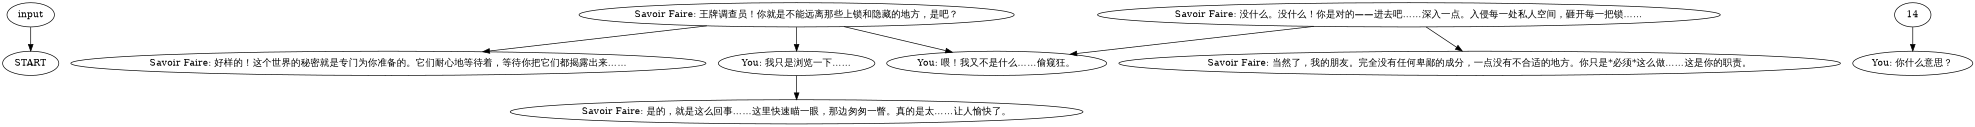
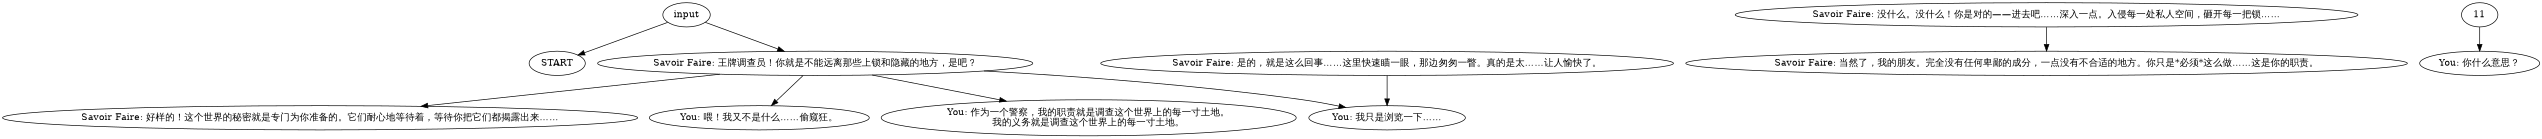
  digraph {
    n1 [label=START]
    n2 [label=input]
    n3 [label="Savoir Faire: 王牌调查员！你就是不能远离那些上锁和隐藏的地方，是吧？"]
    n4 [label="Savoir Faire: 好样的！这个世界的秘密就是专门为你准备的。它们耐心地等待着，等待你把它们都揭露出来……"]
    n5 [label="You: 喂！我又不是什么……偷窥狂。"]
+   n6 [label="You: 作为一个警察，我的职责就是调查这个世界上的每一寸土地。\n我的义务就是调查这个世界上的每一寸土地。"]
    n7 [label="You: 我只是浏览一下……"]
    n8 [label="Savoir Faire: 没什么。没什么！你是对的——进去吧……深入一点。入侵每一处私人空间，砸开每一把锁……"]
    n9 [label="Savoir Faire: 当然了，我的朋友。完全没有任何卑鄙的成分，一点没有不合适的地方。你只是*必须*这么做……这是你的职责。"]
    n10 [label="Savoir Faire: 是的，就是这么回事……这里快速瞄一眼，那边匆匆一瞥。真的是太……让人愉快了。"]
    n11 [label="You: 你什么意思？"]
-   11 [label=14]
+   11
    n2 -> n1
+   n2 -> n3
    n3 -> n4
    n3 -> n5
+   n3 -> n6
    n3 -> n7
-   n7 -> n10
-   n8 -> n5
+   n10 -> n7
    n8 -> n9
    11 -> n11
  }
